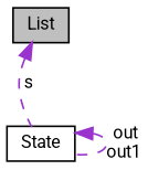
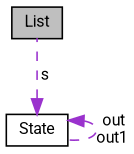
  digraph {
    fontname=Roboto
    node [color=black fontname=Roboto fontsize=10 shape=record style=filled]
    edge [color=darkorchid3 dir=back fontname=Roboto fontsize=10 labelfontname=Helvetica labelfontsize=10 style=dashed]
    n1 [fillcolor=grey75 fontcolor=black height=0.2 label=List width=0.4]
    n2 [fillcolor=white height=0.2 label=State width=0.4]
-   n1 -> n2 [label=" s"]
+   n2 -> n1 [label=" s"]
    n2 -> n2 [label=" out\nout1"]
  }
